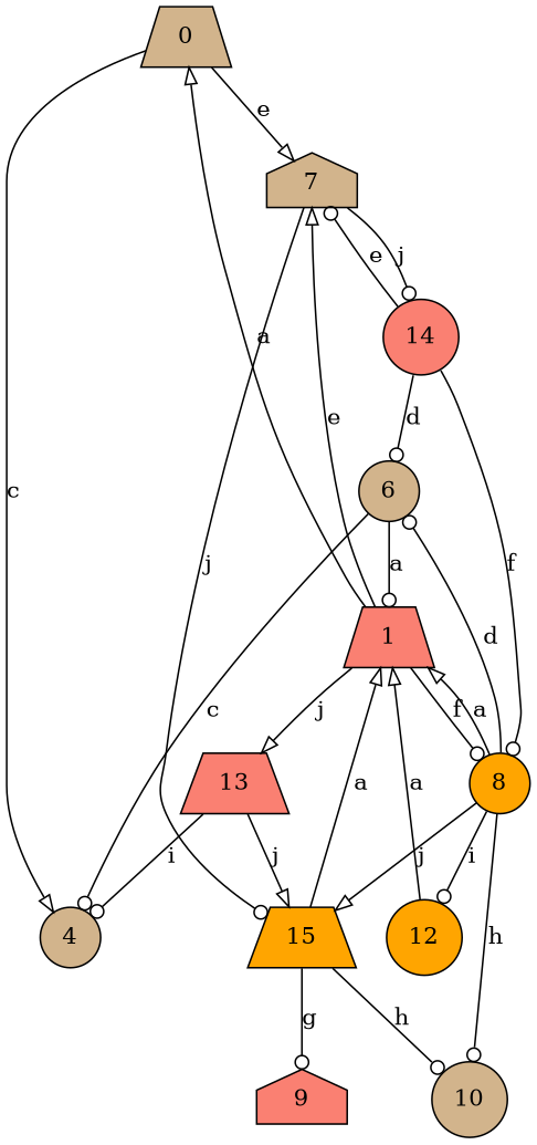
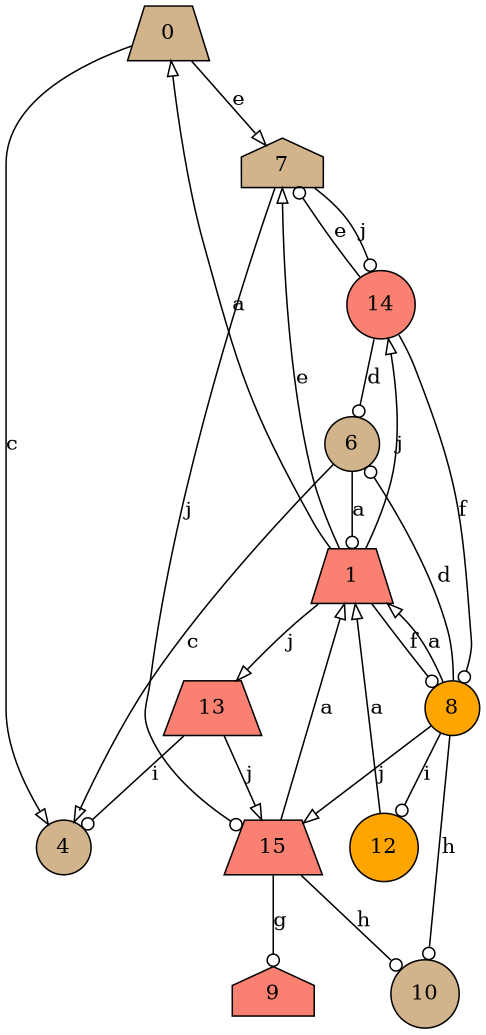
  strict digraph {
    node [fillcolor=tan shape=circle style=filled]
    edge [arrowhead=odot]
    0 [shape=trapezium]
    4
    7 [shape=house]
    14 [fillcolor=salmon]
-   15 [fillcolor=orange shape=trapezium]
+   15 [fillcolor=salmon shape=trapezium]
    1 [fillcolor=salmon shape=trapezium]
    8 [fillcolor=orange]
    13 [fillcolor=salmon shape=trapezium]
    6
    10
    12 [fillcolor=orange]
    9 [fillcolor=salmon shape=house]
    0 -> 4 [arrowhead=onormal label=c]
    0 -> 7 [arrowhead=onormal label=e]
    7 -> 14 [label=j]
    7 -> 15 [label=j]
    14 -> 7 [label=e]
    14 -> 8 [label=f]
    14 -> 6 [label=d]
    15 -> 1 [arrowhead=onormal label=a]
    15 -> 10 [label=h]
    15 -> 9 [label=g]
    1 -> 0 [arrowhead=onormal label=a]
    1 -> 7 [arrowhead=onormal label=e]
+   1 -> 14 [arrowhead=onormal label=j]
    1 -> 8 [label=f]
    1 -> 13 [arrowhead=onormal label=j]
    8 -> 15 [arrowhead=onormal label=j]
    8 -> 1 [arrowhead=onormal label=a]
    8 -> 6 [label=d]
    8 -> 10 [label=h]
    8 -> 12 [label=i]
    13 -> 4 [label=i]
    13 -> 15 [arrowhead=onormal label=j]
-   6 -> 4 [label=c]
+   6 -> 4 [arrowhead=onormal label=c]
    6 -> 1 [label=a]
    12 -> 1 [arrowhead=onormal label=a]
  }
